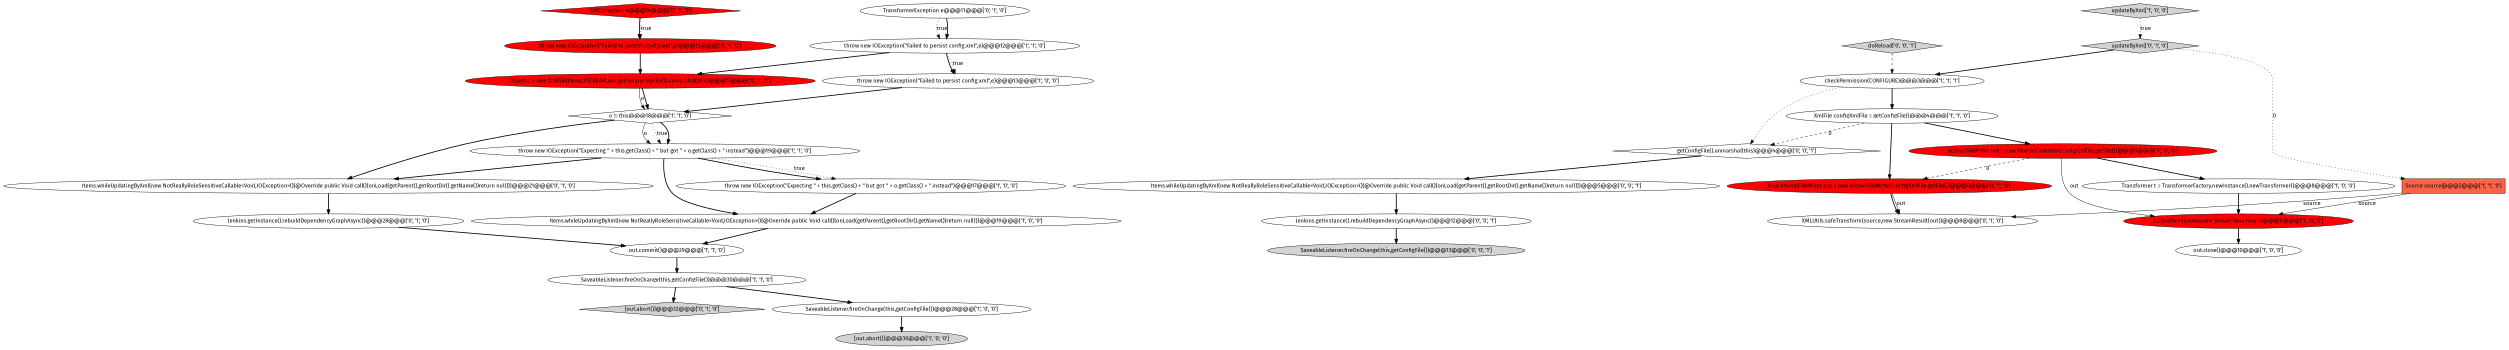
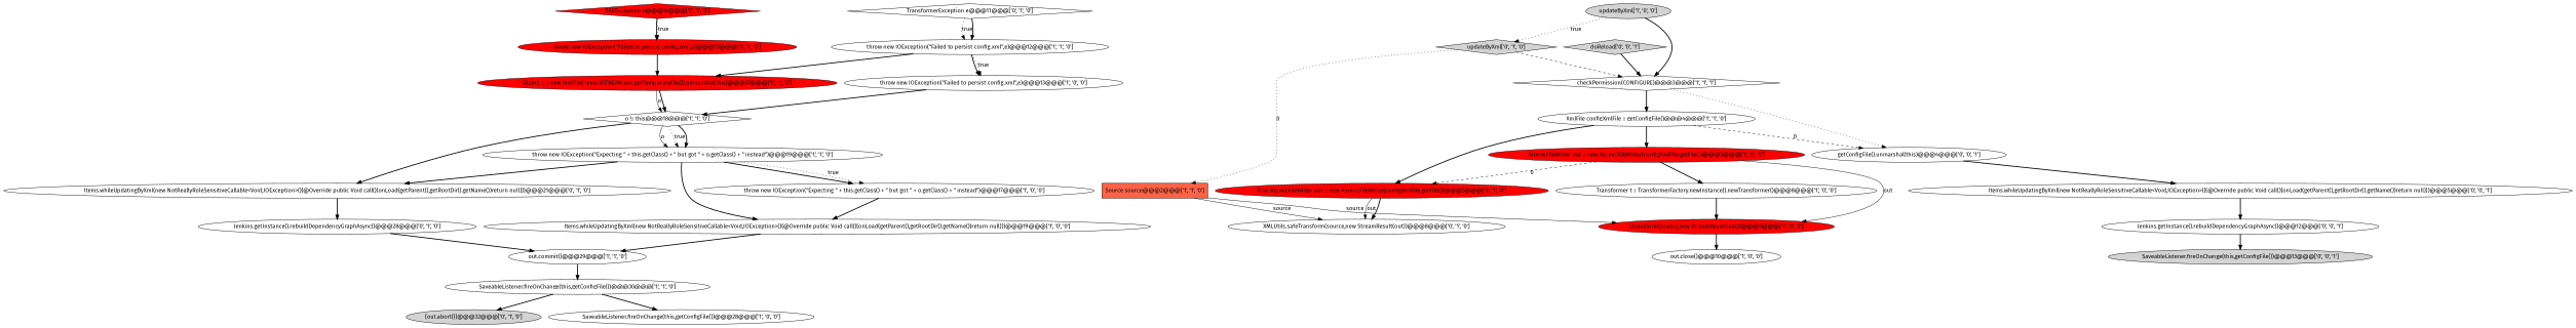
  digraph {
    fontname="Fira Sans"
    node [fillcolor=white fontname="Fira Sans" shape=ellipse style=filled]
    edge [fontname="Fira Sans" style=bold]
    n1 [label="Items.whileUpdatingByXml(new NotReallyRoleSensitiveCallable<Void,IOException>(){@Override public Void call(){onLoad(getParent(),getRootDir().getName())return null}})@@@19@@@['1', '0', '0']"]
    n2 [label="out.commit()@@@29@@@['1', '1', '0']"]
    n3 [label="SaveableListener.fireOnChange(this,getConfigFile())@@@30@@@['1', '1', '0']"]
    n4 [label="Items.whileUpdatingByXml(new NotReallyRoleSensitiveCallable<Void,IOException>(){@Override public Void call(){onLoad(getParent(),getRootDir().getName())return null}})@@@21@@@['0', '1', '0']"]
    n5 [label="Jenkins.getInstance().rebuildDependencyGraphAsync()@@@28@@@['0', '1', '0']"]
    n6 [fillcolor=red label="AtomicFileWriter out = new AtomicFileWriter(configXmlFile.getFile())@@@5@@@['1', '0', '0']"]
    n7 [label="Transformer t = TransformerFactory.newInstance().newTransformer()@@@8@@@['1', '0', '0']"]
    n8 [fillcolor=red label="t.transform(source,new StreamResult(out))@@@9@@@['1', '0', '0']"]
    n9 [fillcolor=red label="final AtomicFileWriter out = new AtomicFileWriter(configXmlFile.getFile())@@@5@@@['0', '1', '0']"]
    n10 [label="out.close()@@@10@@@['1', '0', '0']"]
    n11 [label="XMLUtils.safeTransform(source,new StreamResult(out))@@@8@@@['0', '1', '0']"]
    n12 [label="XmlFile configXmlFile = getConfigFile()@@@4@@@['1', '1', '0']"]
-   n13 [label="getConfigFile().unmarshal(this)@@@4@@@['0', '0', '1']" shape=diamond]
+   n13 [label="getConfigFile().unmarshal(this)@@@4@@@['0', '0', '1']"]
    n14 [label="Items.whileUpdatingByXml(new NotReallyRoleSensitiveCallable<Void,IOException>(){@Override public Void call(){onLoad(getParent(),getRootDir().getName())return null}})@@@5@@@['0', '0', '1']"]
    n15 [fillcolor=tomato label="Source source@@@2@@@['1', '1', '0']" shape=box]
    n16 [label="Jenkins.getInstance().rebuildDependencyGraphAsync()@@@12@@@['0', '0', '1']"]
    n17 [fillcolor=lightgray label="SaveableListener.fireOnChange(this,getConfigFile())@@@13@@@['0', '0', '1']"]
-   n18 [fillcolor=lightgray label="{out.abort()}@@@32@@@['0', '1', '0']" shape=diamond]
-   n19 [label="TransformerException e@@@11@@@['0', '1', '0']"]
+   n18 [fillcolor=lightgray label="{out.abort()}@@@32@@@['0', '1', '0']"]
+   n19 [label="TransformerException e@@@11@@@['0', '1', '0']" shape=diamond]
    n20 [label="throw new IOException(\"Failed to persist config.xml\",e)@@@12@@@['1', '1', '0']"]
    n21 [label="throw new IOException(\"Failed to persist config.xml\",e)@@@13@@@['1', '0', '0']"]
    n22 [fillcolor=red label="Object o = new XmlFile(Items.XSTREAM,out.getTemporaryFile()).unmarshal(this)@@@17@@@['0', '1', '0']"]
    n23 [fillcolor=red label="SAXException e@@@14@@@['0', '1', '0']" shape=diamond]
    n24 [fillcolor=red label="throw new IOException(\"Failed to persist config.xml\",e)@@@15@@@['0', '1', '0']"]
    n25 [fillcolor=lightgray label="updateByXml['0', '1', '0']" shape=diamond]
-   n26 [label="checkPermission(CONFIGURE)@@@3@@@['1', '1', '1']"]
+   n26 [label="checkPermission(CONFIGURE)@@@3@@@['1', '1', '1']" shape=diamond]
    n27 [label="throw new IOException(\"Expecting \" + this.getClass() + \" but got \" + o.getClass() + \" instead\")@@@19@@@['1', '1', '0']"]
    n28 [label="throw new IOException(\"Expecting \" + this.getClass() + \" but got \" + o.getClass() + \" instead\")@@@17@@@['1', '0', '0']"]
-   n29 [fillcolor=lightgray label="updateByXml['1', '0', '0']" shape=diamond]
+   n29 [fillcolor=lightgray label="updateByXml['1', '0', '0']"]
    n30 [label="o != this@@@18@@@['1', '1', '0']" shape=diamond]
    n31 [fillcolor=lightgray label="doReload['0', '0', '1']" shape=diamond]
    n32 [label="SaveableListener.fireOnChange(this,getConfigFile())@@@28@@@['1', '0', '0']"]
-   n33 [fillcolor=lightgray label="{out.abort()}@@@30@@@['1', '0', '0']"]
    n1 -> n2
    n2 -> n3
    n3 -> n18
    n3 -> n32
    n4 -> n5
    n5 -> n2
    n6 -> n7
    n6 -> n8 [label=out style=solid]
    n6 -> n9 [label=0 style=dashed]
    n7 -> n8
    n8 -> n10
    n9 -> n11 [label=out style=solid]
    n9 -> n11
    n12 -> n6
    n12 -> n9
    n12 -> n13 [label=0 style=dashed]
    n13 -> n14
    n14 -> n16
    n15 -> n8 [label=source style=solid]
    n15 -> n11 [label=source style=solid]
    n16 -> n17
    n19 -> n20 [label=true style=dotted]
    n19 -> n20
    n20 -> n21
    n20 -> n21 [label=true style=dotted]
    n20 -> n22
    n21 -> n30
    n22 -> n30 [label=o style=solid]
    n22 -> n30
    n23 -> n24
    n23 -> n24 [label=true style=dotted]
    n24 -> n22
    n25 -> n15 [label=0 style=dotted]
-   n25 -> n26
+   n25 -> n26 [style=dashed]
    n26 -> n12
    n26 -> n13 [style=dotted]
    n27 -> n1
    n27 -> n4
    n27 -> n28
    n27 -> n28 [label=true style=dotted]
    n28 -> n1
    n29 -> n25 [label=true style=dotted]
+   n29 -> n26
    n30 -> n4
    n30 -> n27 [label=o style=solid]
    n30 -> n27 [label=true style=dotted]
    n30 -> n27
-   n31 -> n26 [style=dashed]
-   n32 -> n33
+   n31 -> n26
  }
